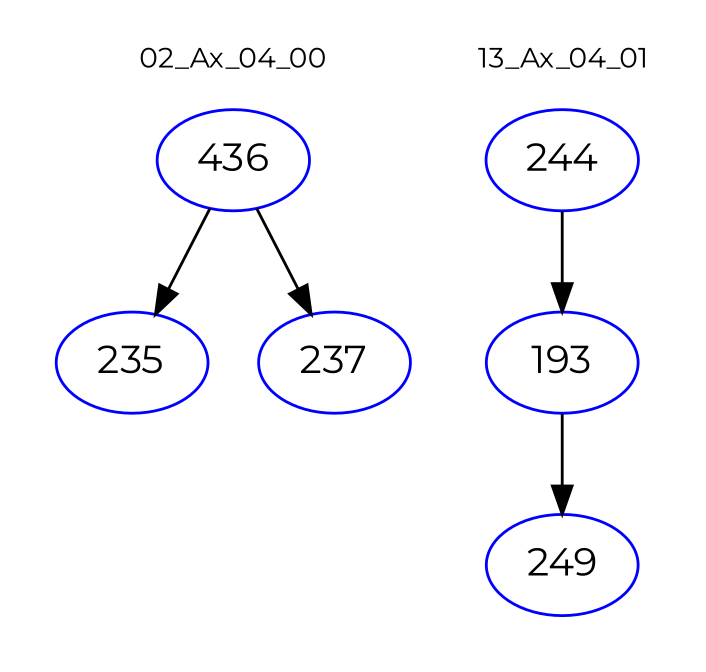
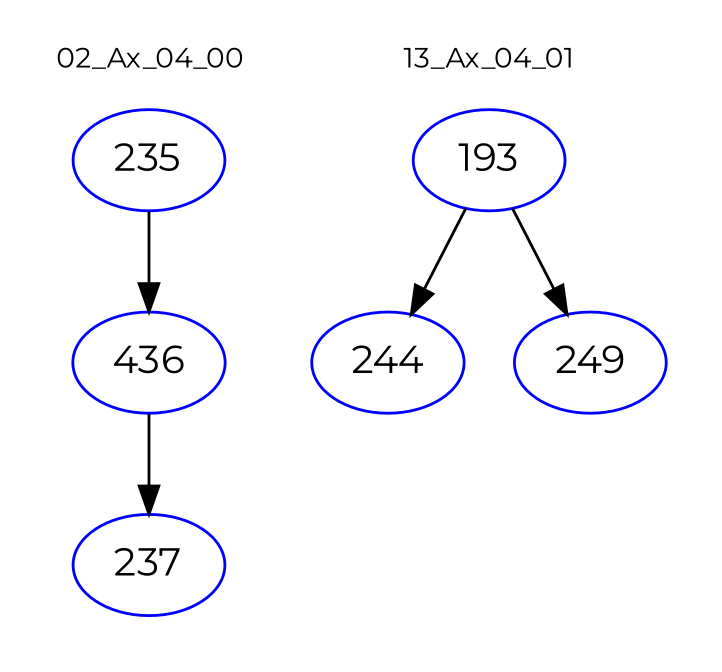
  digraph {
    fontname=Montserrat
    node [color=blue fontname=Montserrat]
    edge [color=black fontname=Montserrat]
    n1 [label=436]
    n2 [label=235]
    n3 [label=237]
    n4 [label=244]
    n5 [label=193]
    n6 [label=249]
    subgraph cluster_1 {
      color=white
      fontsize=10
      label="02_Ax_04_00"
      n1
      n2
      n3
    }
    subgraph cluster_2 {
      color=white
      fontsize=10
      label="13_Ax_04_01"
      n4
      n5
      n6
    }
-   n1 -> n2
+   n2 -> n1
    n1 -> n3
-   n4 -> n5
+   n5 -> n4
    n5 -> n6
  }
